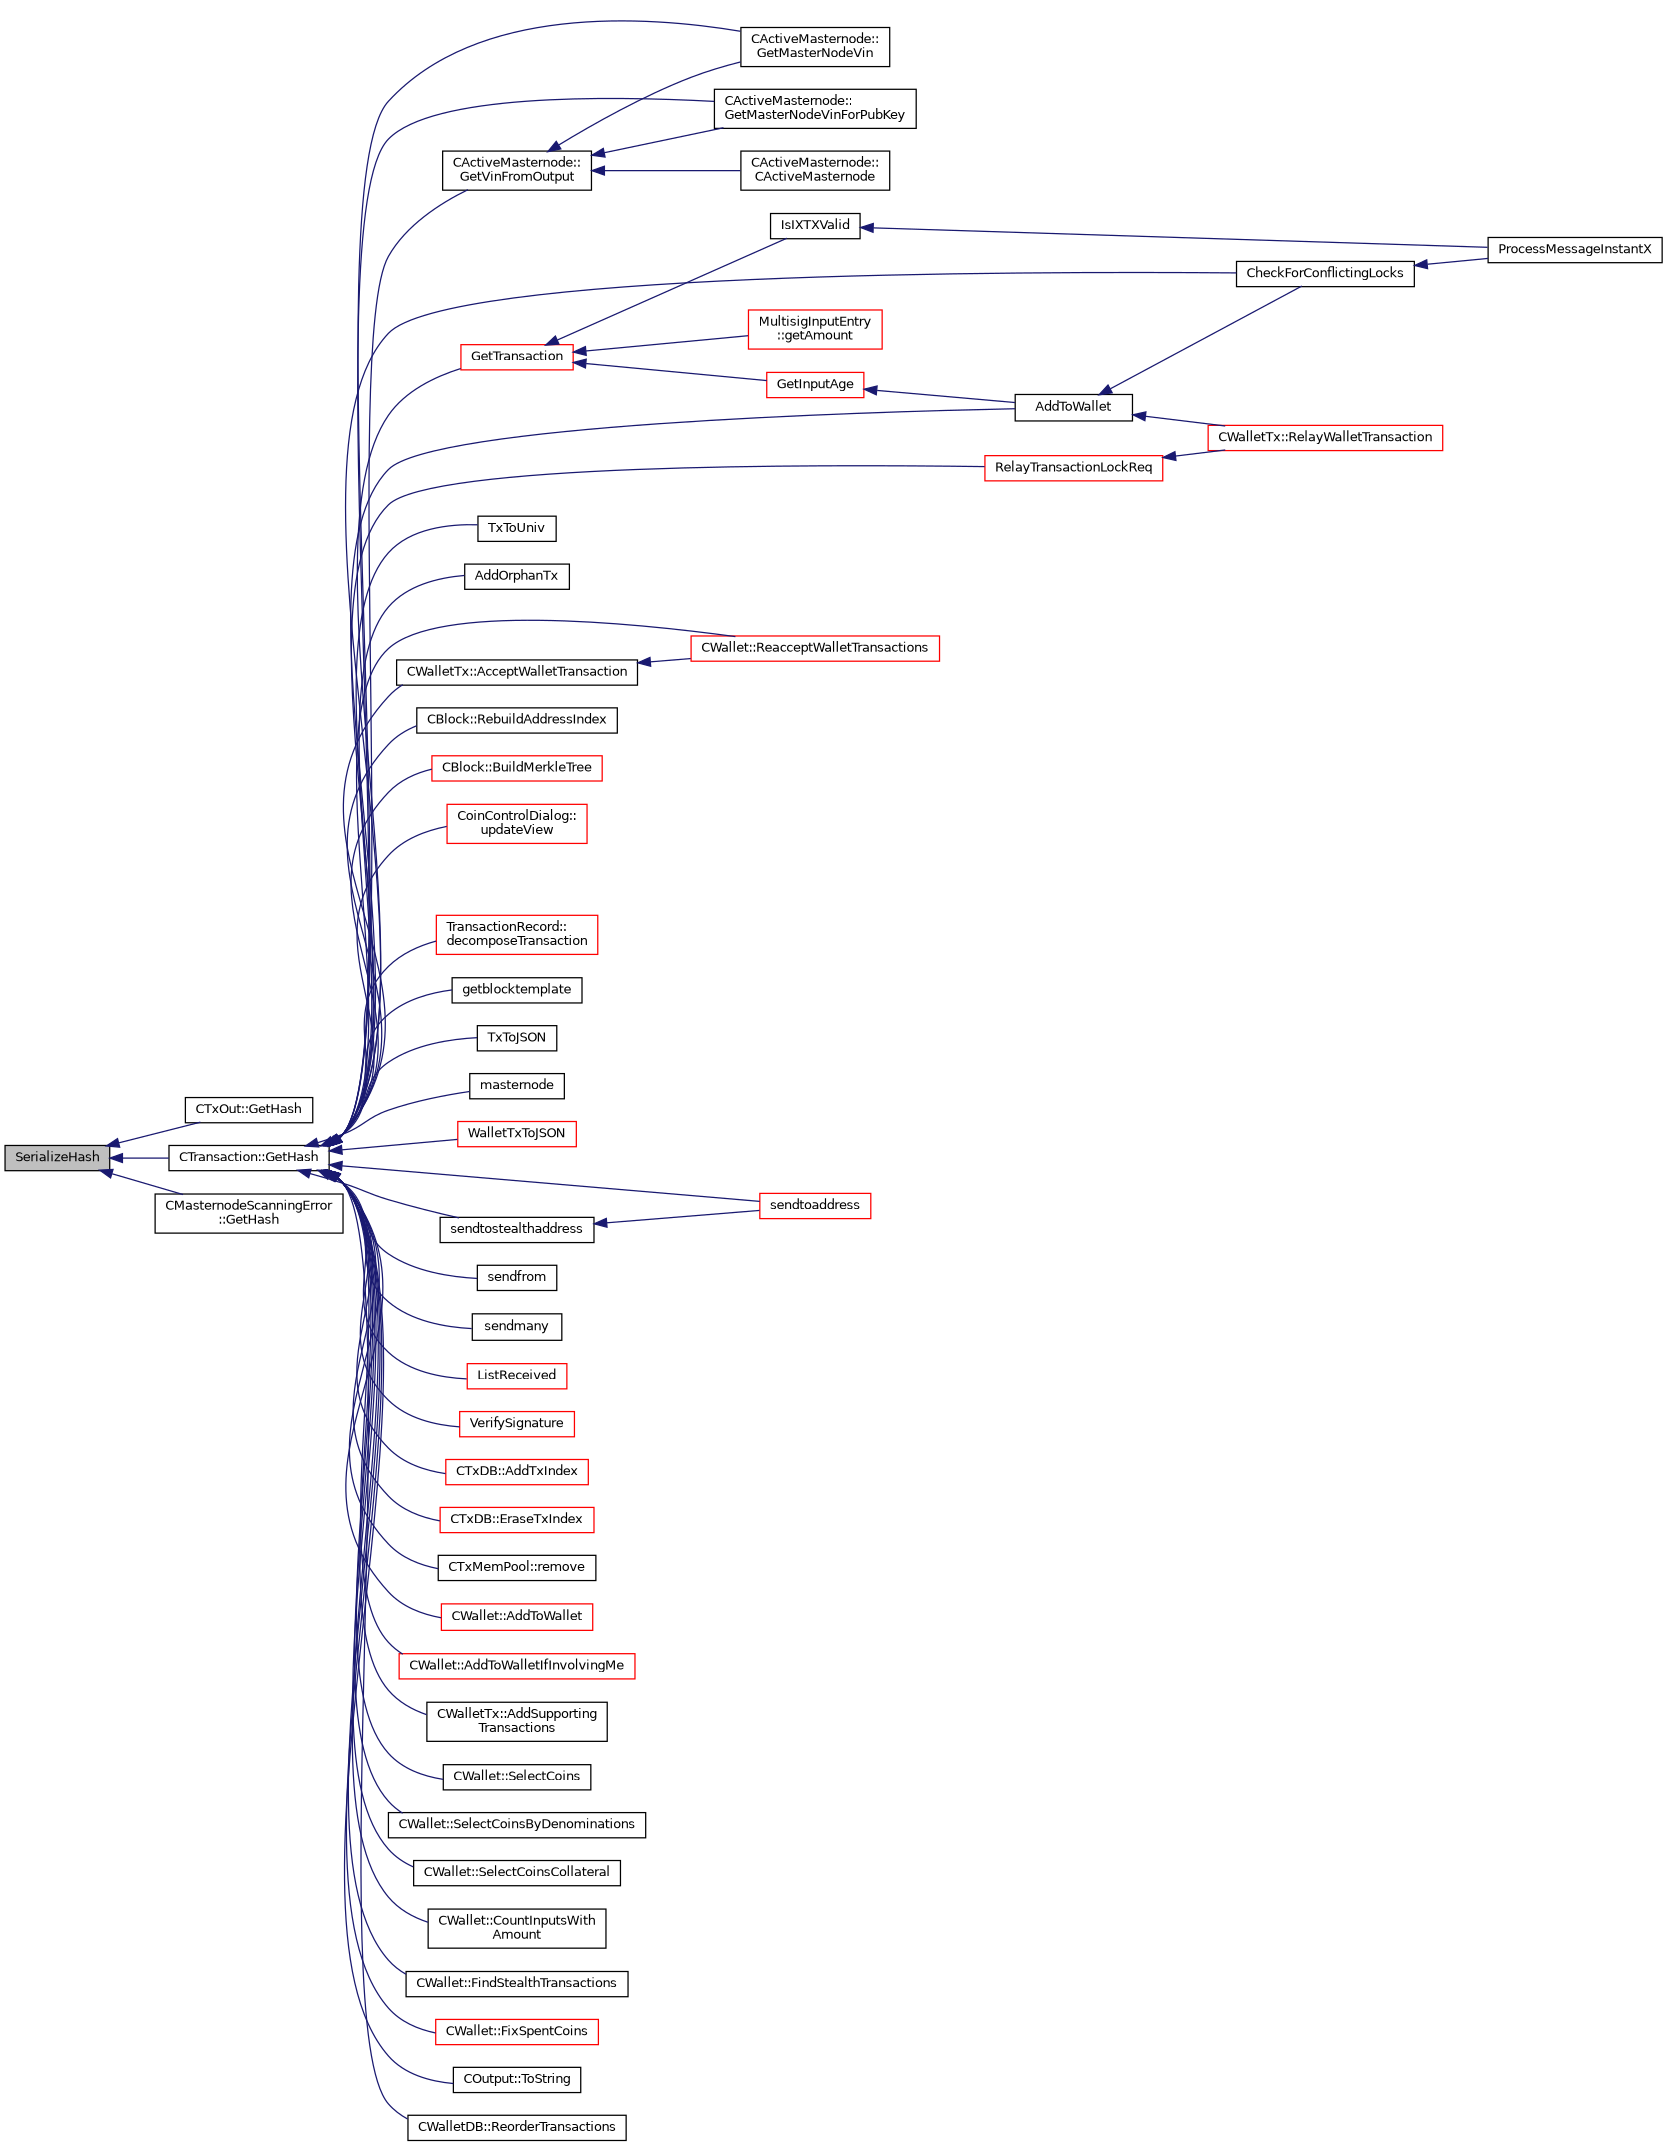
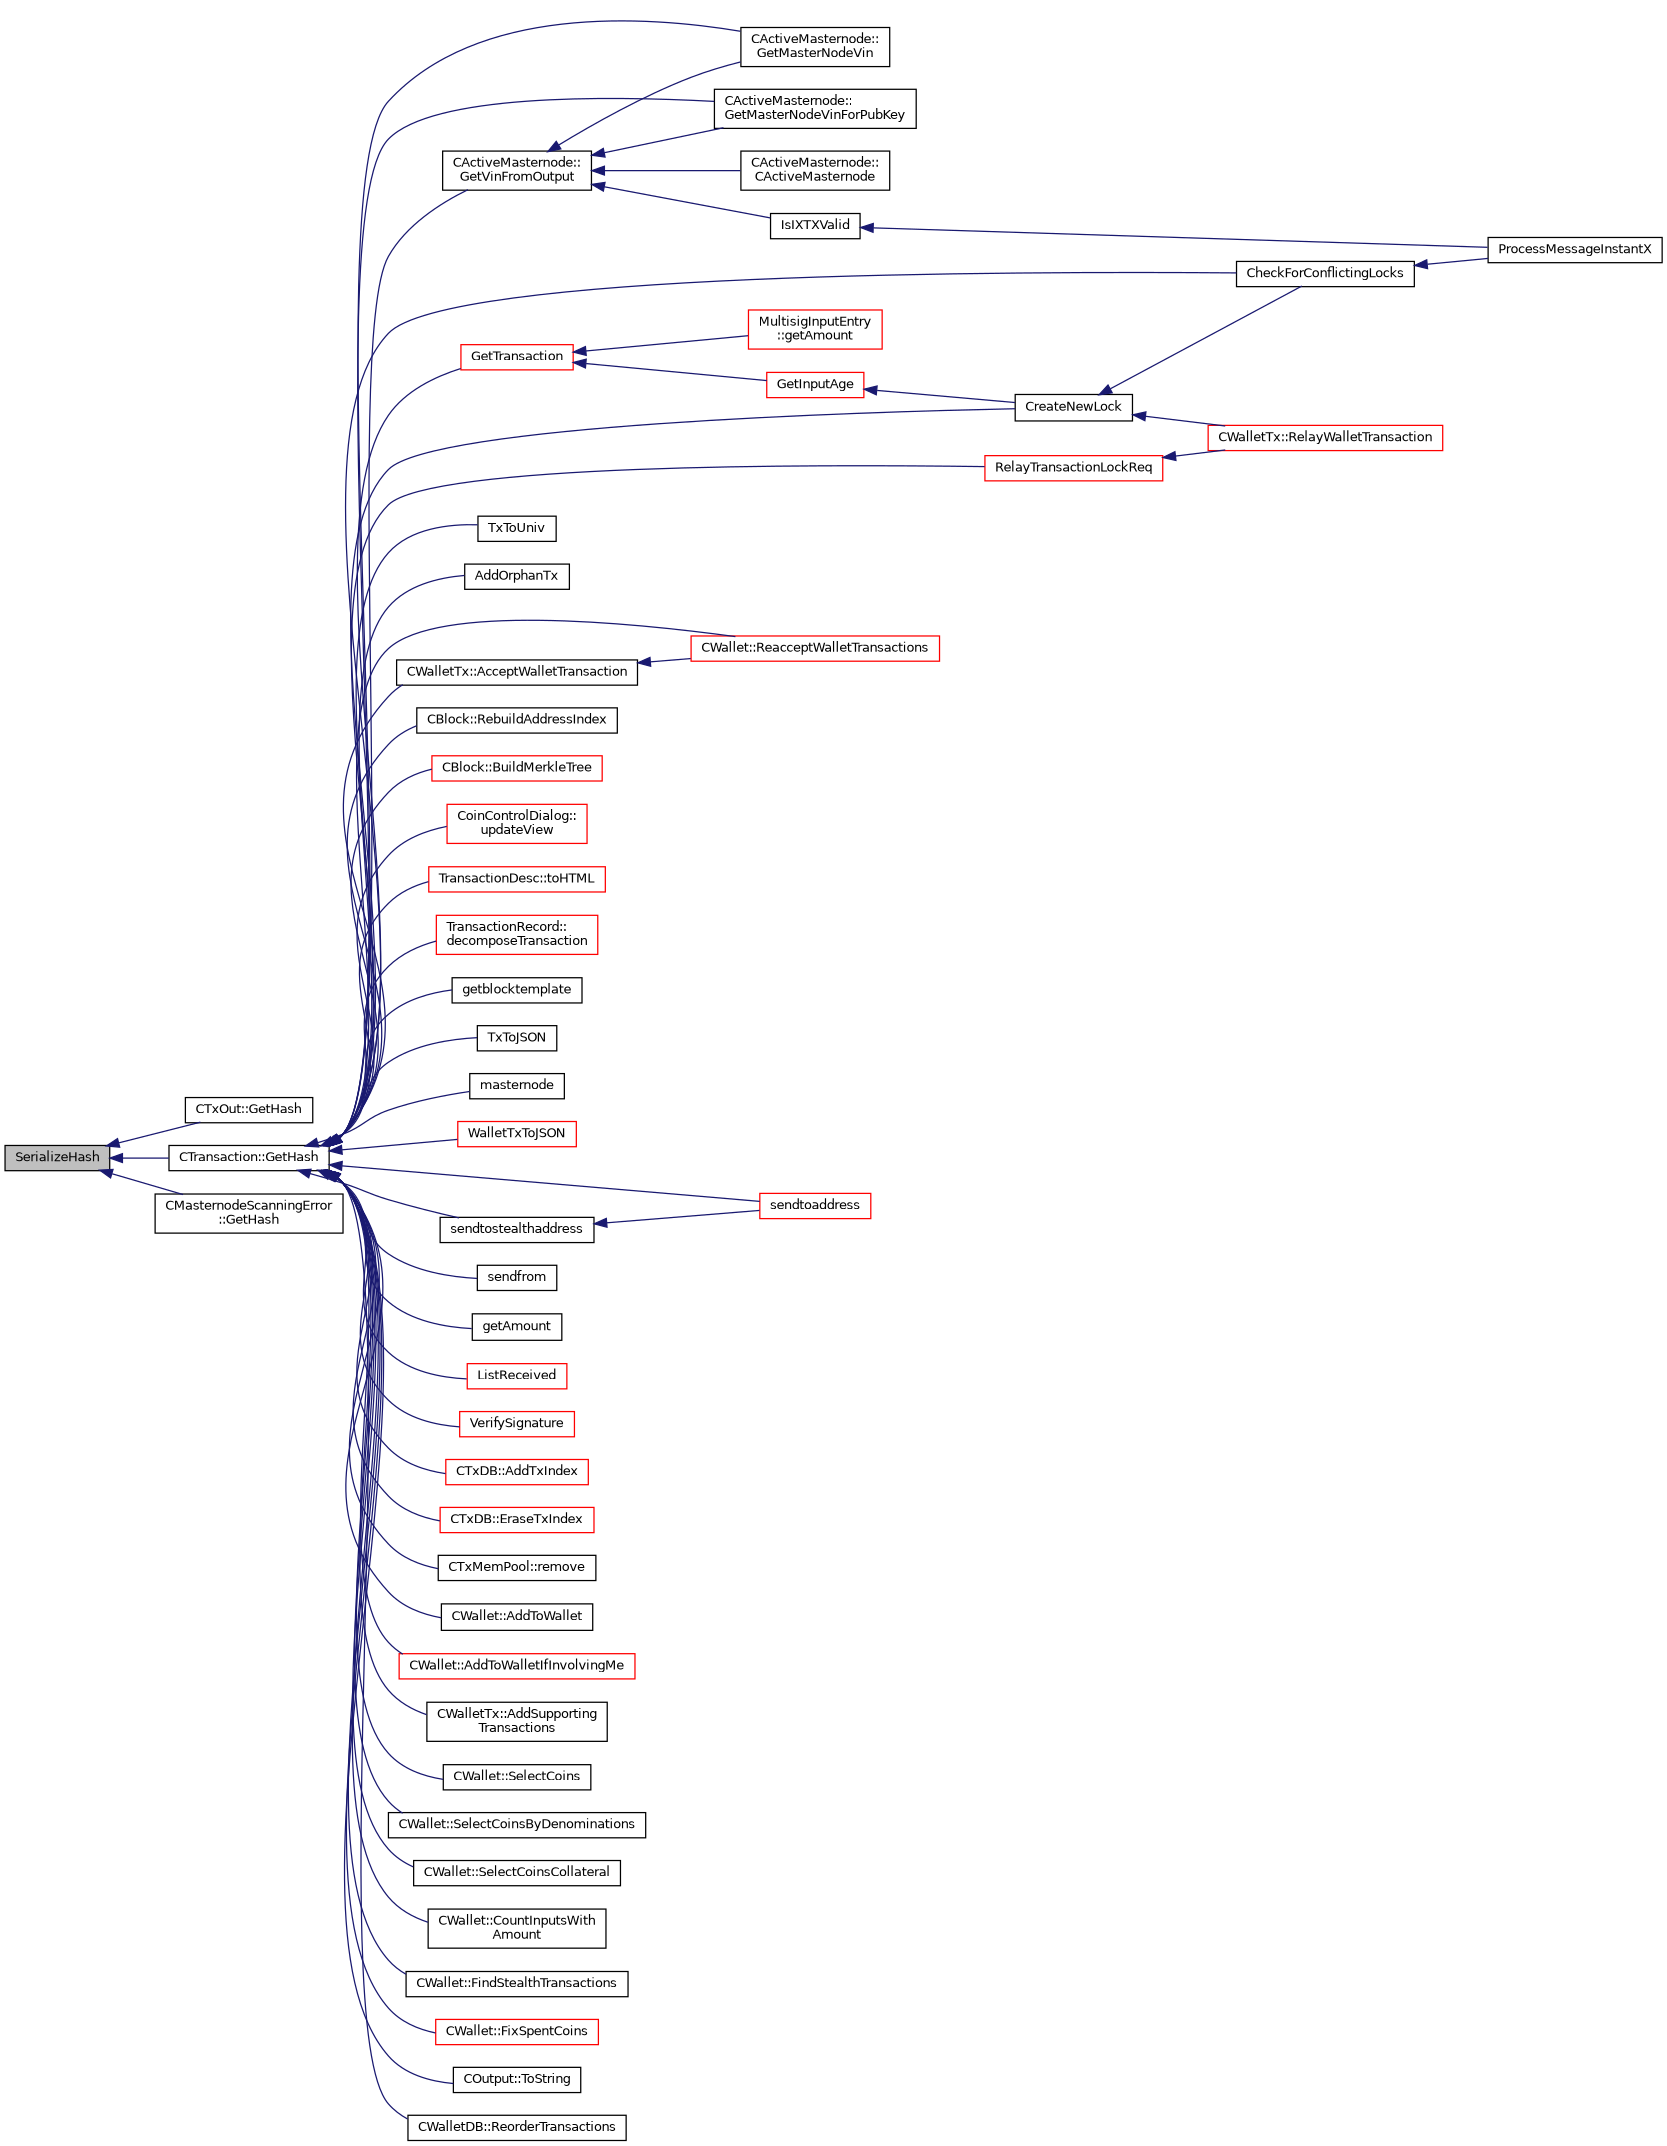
  digraph {
    rankdir=LR
    node [color=black fillcolor=white fontname=Helvetica fontsize=10 shape=record style=filled]
    edge [color=midnightblue dir=back fontname=Helvetica fontsize=10 labelfontname=Helvetica labelfontsize=10 style=solid]
    n1 [fillcolor=grey75 fontcolor=black height=0.2 label=SerializeHash width=0.4]
    n2 [height=0.2 label="CTxOut::GetHash" width=0.4]
    n3 [height=0.2 label="CTransaction::GetHash" width=0.4]
    n4 [height=0.2 label="CMasternodeScanningError\l::GetHash" width=0.4]
    n5 [height=0.2 label="CActiveMasternode::\lGetMasterNodeVin" width=0.4]
    n6 [height=0.2 label="CActiveMasternode::\lGetMasterNodeVinForPubKey" width=0.4]
    n7 [height=0.2 label="CActiveMasternode::\lGetVinFromOutput" width=0.4]
    n8 [height=0.2 label=TxToUniv width=0.4]
-   n9 [height=0.2 label=AddToWallet width=0.4]
+   n9 [height=0.2 label=CreateNewLock width=0.4]
    n10 [height=0.2 label=CheckForConflictingLocks width=0.4]
    n11 [height=0.2 label=AddOrphanTx width=0.4]
    n12 [height=0.2 label="CWalletTx::AcceptWalletTransaction" width=0.4]
    n13 [color=red height=0.2 label="CWallet::ReacceptWalletTransactions" width=0.4]
    n14 [color=red height=0.2 label=GetTransaction width=0.4]
    n15 [height=0.2 label="CBlock::RebuildAddressIndex" width=0.4]
    n16 [color=red height=0.2 label="CBlock::BuildMerkleTree" width=0.4]
    n17 [color=red height=0.2 label=RelayTransactionLockReq width=0.4]
    n18 [color=red height=0.2 label="CoinControlDialog::\lupdateView" width=0.4]
+   n19 [color=red height=0.2 label="TransactionDesc::toHTML" width=0.4]
    n20 [color=red height=0.2 label="TransactionRecord::\ldecomposeTransaction" width=0.4]
    n21 [height=0.2 label=getblocktemplate width=0.4]
    n22 [height=0.2 label=TxToJSON width=0.4]
    n23 [height=0.2 label=masternode width=0.4]
    n24 [color=red height=0.2 label=WalletTxToJSON width=0.4]
    n25 [color=red height=0.2 label=sendtoaddress width=0.4]
    n26 [height=0.2 label=sendfrom width=0.4]
-   n27 [height=0.2 label=sendmany width=0.4]
+   n27 [height=0.2 label=getAmount width=0.4]
    n28 [color=red height=0.2 label=ListReceived width=0.4]
    n29 [height=0.2 label=sendtostealthaddress width=0.4]
    n30 [color=red height=0.2 label=VerifySignature width=0.4]
    n31 [color=red height=0.2 label="CTxDB::AddTxIndex" width=0.4]
    n32 [color=red height=0.2 label="CTxDB::EraseTxIndex" width=0.4]
    n33 [height=0.2 label="CTxMemPool::remove" width=0.4]
-   n34 [color=red height=0.2 label="CWallet::AddToWallet" width=0.4]
+   n34 [height=0.2 label="CWallet::AddToWallet" width=0.4]
    n35 [color=red height=0.2 label="CWallet::AddToWalletIfInvolvingMe" width=0.4]
    n36 [height=0.2 label="CWalletTx::AddSupporting\lTransactions" width=0.4]
    n37 [height=0.2 label="CWallet::SelectCoins" width=0.4]
    n38 [height=0.2 label="CWallet::SelectCoinsByDenominations" width=0.4]
    n39 [height=0.2 label="CWallet::SelectCoinsCollateral" width=0.4]
    n40 [height=0.2 label="CWallet::CountInputsWith\lAmount" width=0.4]
    n41 [height=0.2 label="CWallet::FindStealthTransactions" width=0.4]
    n42 [color=red height=0.2 label="CWallet::FixSpentCoins" width=0.4]
    n43 [height=0.2 label="COutput::ToString" width=0.4]
    n44 [height=0.2 label="CWalletDB::ReorderTransactions" width=0.4]
    n45 [height=0.2 label="CActiveMasternode::\lCActiveMasternode" width=0.4]
    n46 [color=red height=0.2 label="CWalletTx::RelayWalletTransaction" width=0.4]
    n47 [height=0.2 label=ProcessMessageInstantX width=0.4]
    n48 [height=0.2 label=IsIXTXValid width=0.4]
    n49 [color=red height=0.2 label=GetInputAge width=0.4]
    n50 [color=red height=0.2 label="MultisigInputEntry\l::getAmount" width=0.4]
    n1 -> n2
    n1 -> n3
    n1 -> n4
    n3 -> n5
    n3 -> n6
    n3 -> n7
    n3 -> n8
    n3 -> n9
    n3 -> n10
    n3 -> n11
    n3 -> n12
    n3 -> n13
    n3 -> n14
    n3 -> n15
    n3 -> n16
    n3 -> n17
    n3 -> n18
+   n3 -> n19
    n3 -> n20
    n3 -> n21
    n3 -> n22
    n3 -> n23
    n3 -> n24
    n3 -> n25
    n3 -> n26
    n3 -> n27
    n3 -> n28
    n3 -> n29
    n3 -> n30
    n3 -> n31
    n3 -> n32
    n3 -> n33
    n3 -> n34
    n3 -> n35
    n3 -> n36
    n3 -> n37
    n3 -> n38
    n3 -> n39
    n3 -> n40
    n3 -> n41
    n3 -> n42
    n3 -> n43
    n3 -> n44
    n7 -> n5
    n7 -> n6
    n7 -> n45
    n9 -> n10
    n9 -> n46
    n10 -> n47
    n12 -> n13
-   n14 -> n48
+   n7 -> n48
    n14 -> n49
    n14 -> n50
    n17 -> n46
    n29 -> n25
    n48 -> n47
    n49 -> n9
  }
